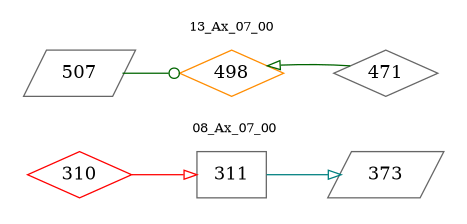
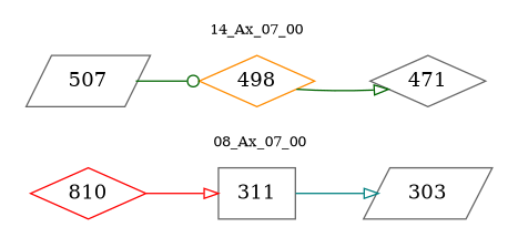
  digraph {
    rankdir=LR
    node [color=gray40 shape=diamond]
    edge [arrowhead=onormal color=darkgreen]
-   n1 [color=red label=310]
+   n1 [color=red label=810]
    n2 [label=311 shape=box]
-   n3 [label=373 shape=parallelogram]
+   n3 [label=303 shape=parallelogram]
    n4 [label=507 shape=parallelogram]
    n5 [color=darkorange label=498]
    n6 [label=471]
    subgraph cluster_1 {
      color=white
      fontsize=10
      label="08_Ax_07_00"
      n1
      n2
      n3
    }
    subgraph cluster_2 {
      color=white
      fontsize=10
-     label="13_Ax_07_00"
+     label="14_Ax_07_00"
      n4
      n5
      n6
    }
    n1 -> n2 [color=red]
    n2 -> n3 [color=teal]
    n4 -> n5 [arrowhead=odot]
-   n6 -> n5
+   n5 -> n6
  }
